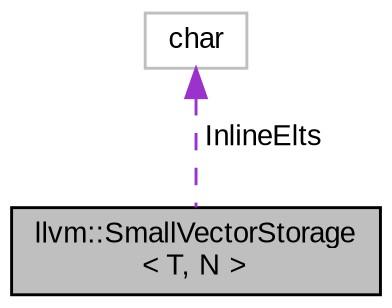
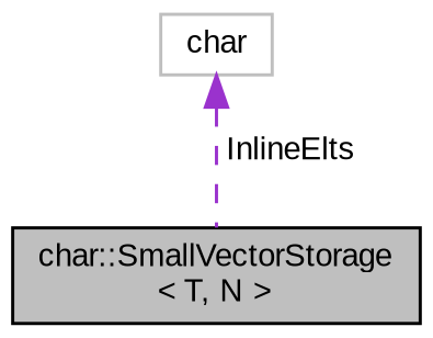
  digraph {
    fontname="Liberation Sans"
    node [fontname="Liberation Sans" fontsize=10 shape=record]
-   n1 [color=black fillcolor=grey75 fontcolor=black height=0.2 label="llvm::SmallVectorStorage\l\< T, N \>" style=filled width=0.4]
+   n1 [color=black fillcolor=grey75 fontcolor=black height=0.2 label="char::SmallVectorStorage\l\< T, N \>" style=filled width=0.4]
    n2 [color=grey75 height=0.2 label=char width=0.4]
    n2 -> n1 [color=darkorchid3 dir=back fontname="Liberation Sans" fontsize=10 label=" InlineElts" labelfontname=Helvetica labelfontsize=10 style=dashed]
  }
